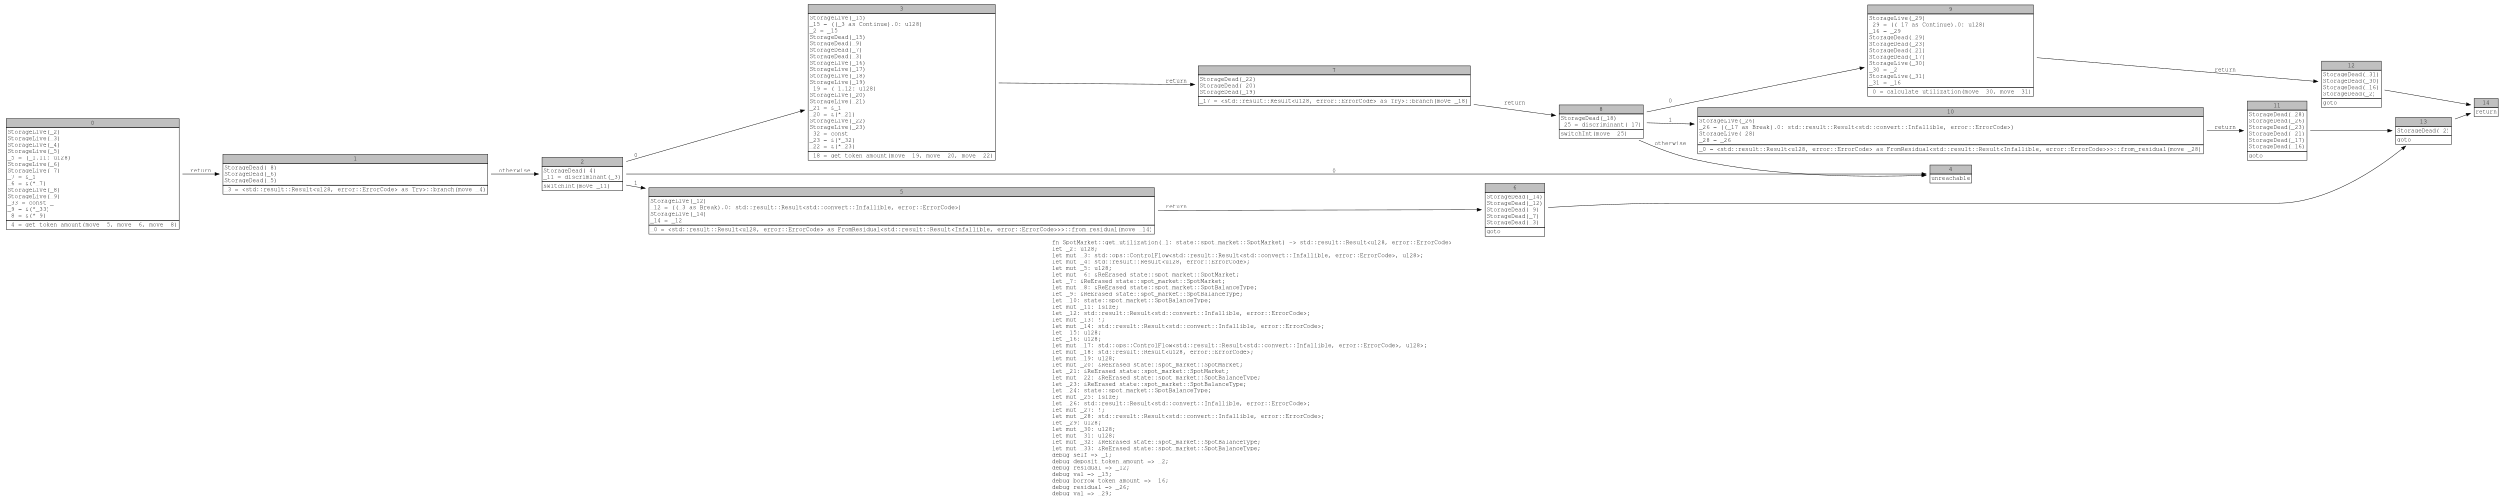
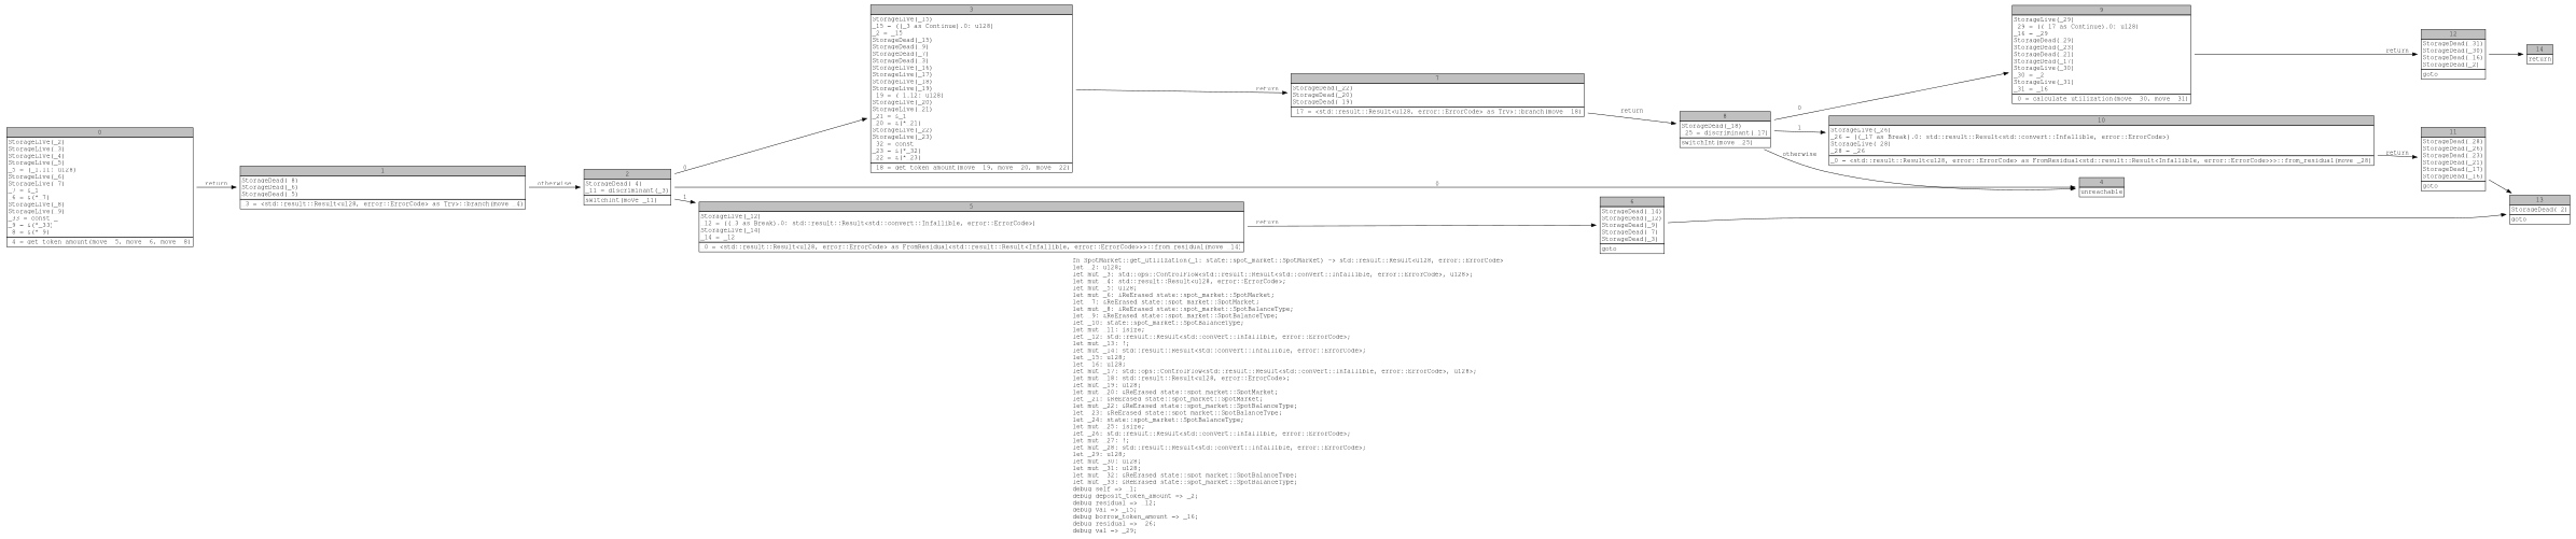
  digraph {
    fontname="Courier, monospace"
    label=<fn SpotMarket::get_utilization(_1: state::spot_market::SpotMarket) -&gt; std::result::Result&lt;u128, error::ErrorCode&gt;<br align="left"/>let _2: u128;<br align="left"/>let mut _3: std::ops::ControlFlow&lt;std::result::Result&lt;std::convert::Infallible, error::ErrorCode&gt;, u128&gt;;<br align="left"/>let mut _4: std::result::Result&lt;u128, error::ErrorCode&gt;;<br align="left"/>let mut _5: u128;<br align="left"/>let mut _6: &amp;ReErased state::spot_market::SpotMarket;<br align="left"/>let _7: &amp;ReErased state::spot_market::SpotMarket;<br align="left"/>let mut _8: &amp;ReErased state::spot_market::SpotBalanceType;<br align="left"/>let _9: &amp;ReErased state::spot_market::SpotBalanceType;<br align="left"/>let _10: state::spot_market::SpotBalanceType;<br align="left"/>let mut _11: isize;<br align="left"/>let _12: std::result::Result&lt;std::convert::Infallible, error::ErrorCode&gt;;<br align="left"/>let mut _13: !;<br align="left"/>let mut _14: std::result::Result&lt;std::convert::Infallible, error::ErrorCode&gt;;<br align="left"/>let _15: u128;<br align="left"/>let _16: u128;<br align="left"/>let mut _17: std::ops::ControlFlow&lt;std::result::Result&lt;std::convert::Infallible, error::ErrorCode&gt;, u128&gt;;<br align="left"/>let mut _18: std::result::Result&lt;u128, error::ErrorCode&gt;;<br align="left"/>let mut _19: u128;<br align="left"/>let mut _20: &amp;ReErased state::spot_market::SpotMarket;<br align="left"/>let _21: &amp;ReErased state::spot_market::SpotMarket;<br align="left"/>let mut _22: &amp;ReErased state::spot_market::SpotBalanceType;<br align="left"/>let _23: &amp;ReErased state::spot_market::SpotBalanceType;<br align="left"/>let _24: state::spot_market::SpotBalanceType;<br align="left"/>let mut _25: isize;<br align="left"/>let _26: std::result::Result&lt;std::convert::Infallible, error::ErrorCode&gt;;<br align="left"/>let mut _27: !;<br align="left"/>let mut _28: std::result::Result&lt;std::convert::Infallible, error::ErrorCode&gt;;<br align="left"/>let _29: u128;<br align="left"/>let mut _30: u128;<br align="left"/>let mut _31: u128;<br align="left"/>let mut _32: &amp;ReErased state::spot_market::SpotBalanceType;<br align="left"/>let mut _33: &amp;ReErased state::spot_market::SpotBalanceType;<br align="left"/>debug self =&gt; _1;<br align="left"/>debug deposit_token_amount =&gt; _2;<br align="left"/>debug residual =&gt; _12;<br align="left"/>debug val =&gt; _15;<br align="left"/>debug borrow_token_amount =&gt; _16;<br align="left"/>debug residual =&gt; _26;<br align="left"/>debug val =&gt; _29;<br align="left"/>>
    rankdir=LR
    node [fontname="Courier, monospace" shape=none]
    edge [fontname="Courier, monospace"]
    n1 [label=<<table border="0" cellborder="1" cellspacing="0"><tr><td bgcolor="gray" align="center" colspan="1">0</td></tr><tr><td align="left" balign="left">StorageLive(_2)<br/>StorageLive(_3)<br/>StorageLive(_4)<br/>StorageLive(_5)<br/>_5 = (_1.11: u128)<br/>StorageLive(_6)<br/>StorageLive(_7)<br/>_7 = &amp;_1<br/>_6 = &amp;(*_7)<br/>StorageLive(_8)<br/>StorageLive(_9)<br/>_33 = const _<br/>_9 = &amp;(*_33)<br/>_8 = &amp;(*_9)<br/></td></tr><tr><td align="left">_4 = get_token_amount(move _5, move _6, move _8)</td></tr></table>>]
    n2 [label=<<table border="0" cellborder="1" cellspacing="0"><tr><td bgcolor="gray" align="center" colspan="1">1</td></tr><tr><td align="left" balign="left">StorageDead(_8)<br/>StorageDead(_6)<br/>StorageDead(_5)<br/></td></tr><tr><td align="left">_3 = &lt;std::result::Result&lt;u128, error::ErrorCode&gt; as Try&gt;::branch(move _4)</td></tr></table>>]
    n3 [label=<<table border="0" cellborder="1" cellspacing="0"><tr><td bgcolor="gray" align="center" colspan="1">2</td></tr><tr><td align="left" balign="left">StorageDead(_4)<br/>_11 = discriminant(_3)<br/></td></tr><tr><td align="left">switchInt(move _11)</td></tr></table>>]
    n4 [label=<<table border="0" cellborder="1" cellspacing="0"><tr><td bgcolor="gray" align="center" colspan="1">3</td></tr><tr><td align="left" balign="left">StorageLive(_15)<br/>_15 = ((_3 as Continue).0: u128)<br/>_2 = _15<br/>StorageDead(_15)<br/>StorageDead(_9)<br/>StorageDead(_7)<br/>StorageDead(_3)<br/>StorageLive(_16)<br/>StorageLive(_17)<br/>StorageLive(_18)<br/>StorageLive(_19)<br/>_19 = (_1.12: u128)<br/>StorageLive(_20)<br/>StorageLive(_21)<br/>_21 = &amp;_1<br/>_20 = &amp;(*_21)<br/>StorageLive(_22)<br/>StorageLive(_23)<br/>_32 = const _<br/>_23 = &amp;(*_32)<br/>_22 = &amp;(*_23)<br/></td></tr><tr><td align="left">_18 = get_token_amount(move _19, move _20, move _22)</td></tr></table>>]
    n5 [label=<<table border="0" cellborder="1" cellspacing="0"><tr><td bgcolor="gray" align="center" colspan="1">4</td></tr><tr><td align="left">unreachable</td></tr></table>>]
    n6 [label=<<table border="0" cellborder="1" cellspacing="0"><tr><td bgcolor="gray" align="center" colspan="1">5</td></tr><tr><td align="left" balign="left">StorageLive(_12)<br/>_12 = ((_3 as Break).0: std::result::Result&lt;std::convert::Infallible, error::ErrorCode&gt;)<br/>StorageLive(_14)<br/>_14 = _12<br/></td></tr><tr><td align="left">_0 = &lt;std::result::Result&lt;u128, error::ErrorCode&gt; as FromResidual&lt;std::result::Result&lt;Infallible, error::ErrorCode&gt;&gt;&gt;::from_residual(move _14)</td></tr></table>>]
    n7 [label=<<table border="0" cellborder="1" cellspacing="0"><tr><td bgcolor="gray" align="center" colspan="1">7</td></tr><tr><td align="left" balign="left">StorageDead(_22)<br/>StorageDead(_20)<br/>StorageDead(_19)<br/></td></tr><tr><td align="left">_17 = &lt;std::result::Result&lt;u128, error::ErrorCode&gt; as Try&gt;::branch(move _18)</td></tr></table>>]
    n8 [label=<<table border="0" cellborder="1" cellspacing="0"><tr><td bgcolor="gray" align="center" colspan="1">6</td></tr><tr><td align="left" balign="left">StorageDead(_14)<br/>StorageDead(_12)<br/>StorageDead(_9)<br/>StorageDead(_7)<br/>StorageDead(_3)<br/></td></tr><tr><td align="left">goto</td></tr></table>>]
    n9 [label=<<table border="0" cellborder="1" cellspacing="0"><tr><td bgcolor="gray" align="center" colspan="1">8</td></tr><tr><td align="left" balign="left">StorageDead(_18)<br/>_25 = discriminant(_17)<br/></td></tr><tr><td align="left">switchInt(move _25)</td></tr></table>>]
    n10 [label=<<table border="0" cellborder="1" cellspacing="0"><tr><td bgcolor="gray" align="center" colspan="1">13</td></tr><tr><td align="left" balign="left">StorageDead(_2)<br/></td></tr><tr><td align="left">goto</td></tr></table>>]
    n11 [label=<<table border="0" cellborder="1" cellspacing="0"><tr><td bgcolor="gray" align="center" colspan="1">14</td></tr><tr><td align="left">return</td></tr></table>>]
    n12 [label=<<table border="0" cellborder="1" cellspacing="0"><tr><td bgcolor="gray" align="center" colspan="1">9</td></tr><tr><td align="left" balign="left">StorageLive(_29)<br/>_29 = ((_17 as Continue).0: u128)<br/>_16 = _29<br/>StorageDead(_29)<br/>StorageDead(_23)<br/>StorageDead(_21)<br/>StorageDead(_17)<br/>StorageLive(_30)<br/>_30 = _2<br/>StorageLive(_31)<br/>_31 = _16<br/></td></tr><tr><td align="left">_0 = calculate_utilization(move _30, move _31)</td></tr></table>>]
    n13 [label=<<table border="0" cellborder="1" cellspacing="0"><tr><td bgcolor="gray" align="center" colspan="1">10</td></tr><tr><td align="left" balign="left">StorageLive(_26)<br/>_26 = ((_17 as Break).0: std::result::Result&lt;std::convert::Infallible, error::ErrorCode&gt;)<br/>StorageLive(_28)<br/>_28 = _26<br/></td></tr><tr><td align="left">_0 = &lt;std::result::Result&lt;u128, error::ErrorCode&gt; as FromResidual&lt;std::result::Result&lt;Infallible, error::ErrorCode&gt;&gt;&gt;::from_residual(move _28)</td></tr></table>>]
    n14 [label=<<table border="0" cellborder="1" cellspacing="0"><tr><td bgcolor="gray" align="center" colspan="1">12</td></tr><tr><td align="left" balign="left">StorageDead(_31)<br/>StorageDead(_30)<br/>StorageDead(_16)<br/>StorageDead(_2)<br/></td></tr><tr><td align="left">goto</td></tr></table>>]
    n15 [label=<<table border="0" cellborder="1" cellspacing="0"><tr><td bgcolor="gray" align="center" colspan="1">11</td></tr><tr><td align="left" balign="left">StorageDead(_28)<br/>StorageDead(_26)<br/>StorageDead(_23)<br/>StorageDead(_21)<br/>StorageDead(_17)<br/>StorageDead(_16)<br/></td></tr><tr><td align="left">goto</td></tr></table>>]
    n1 -> n2 [label=return]
    n2 -> n3 [label=otherwise]
    n3 -> n4 [label=0]
    n3 -> n5 [label=0]
    n3 -> n6 [label=1]
    n4 -> n7 [label=return]
    n6 -> n8 [label=return]
    n7 -> n9 [label=return]
    n8 -> n10
    n9 -> n5 [label=otherwise]
    n9 -> n12 [label=0]
    n9 -> n13 [label=1]
-   n10 -> n11
    n12 -> n14 [label=return]
    n13 -> n15 [label=return]
    n14 -> n11
    n15 -> n10
  }
